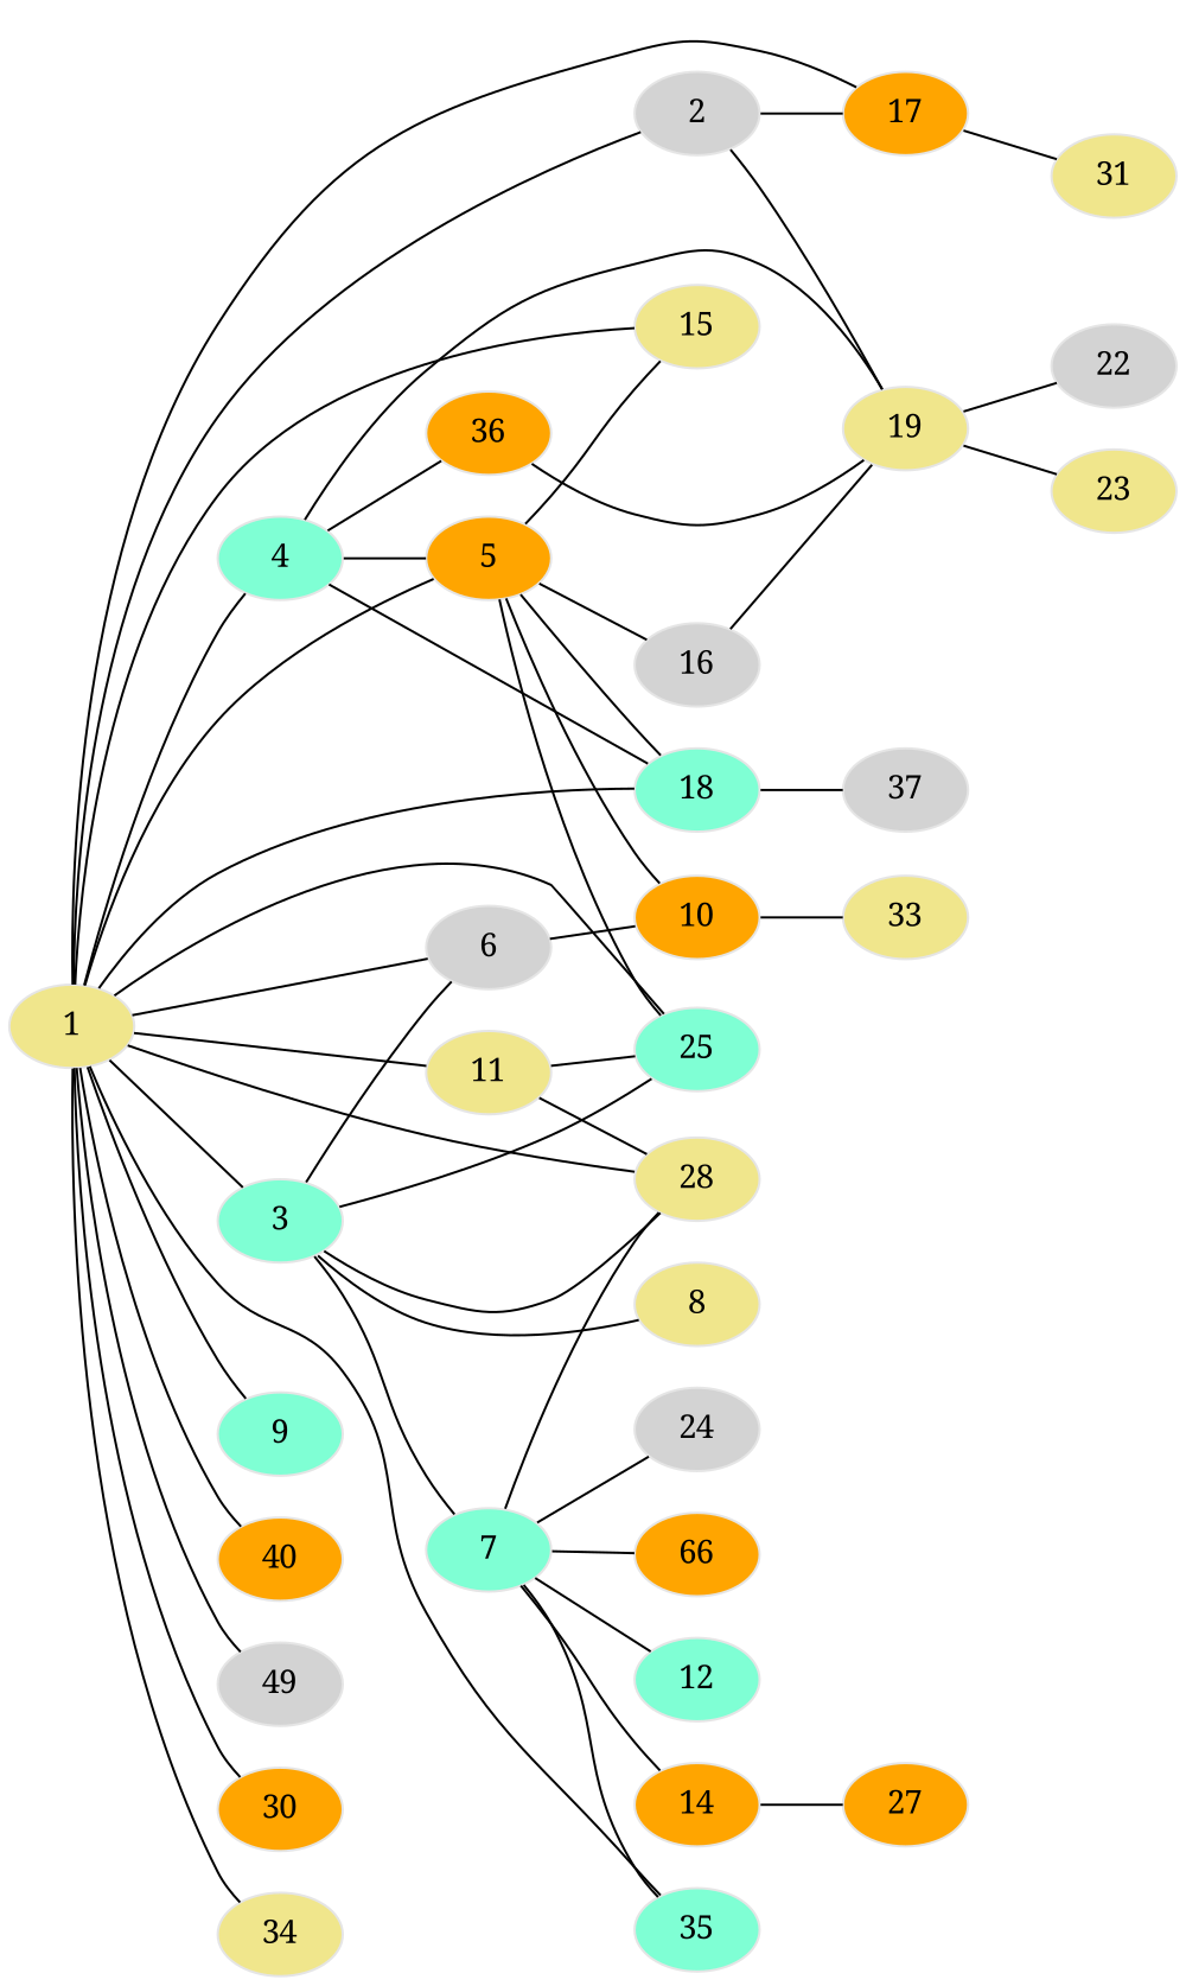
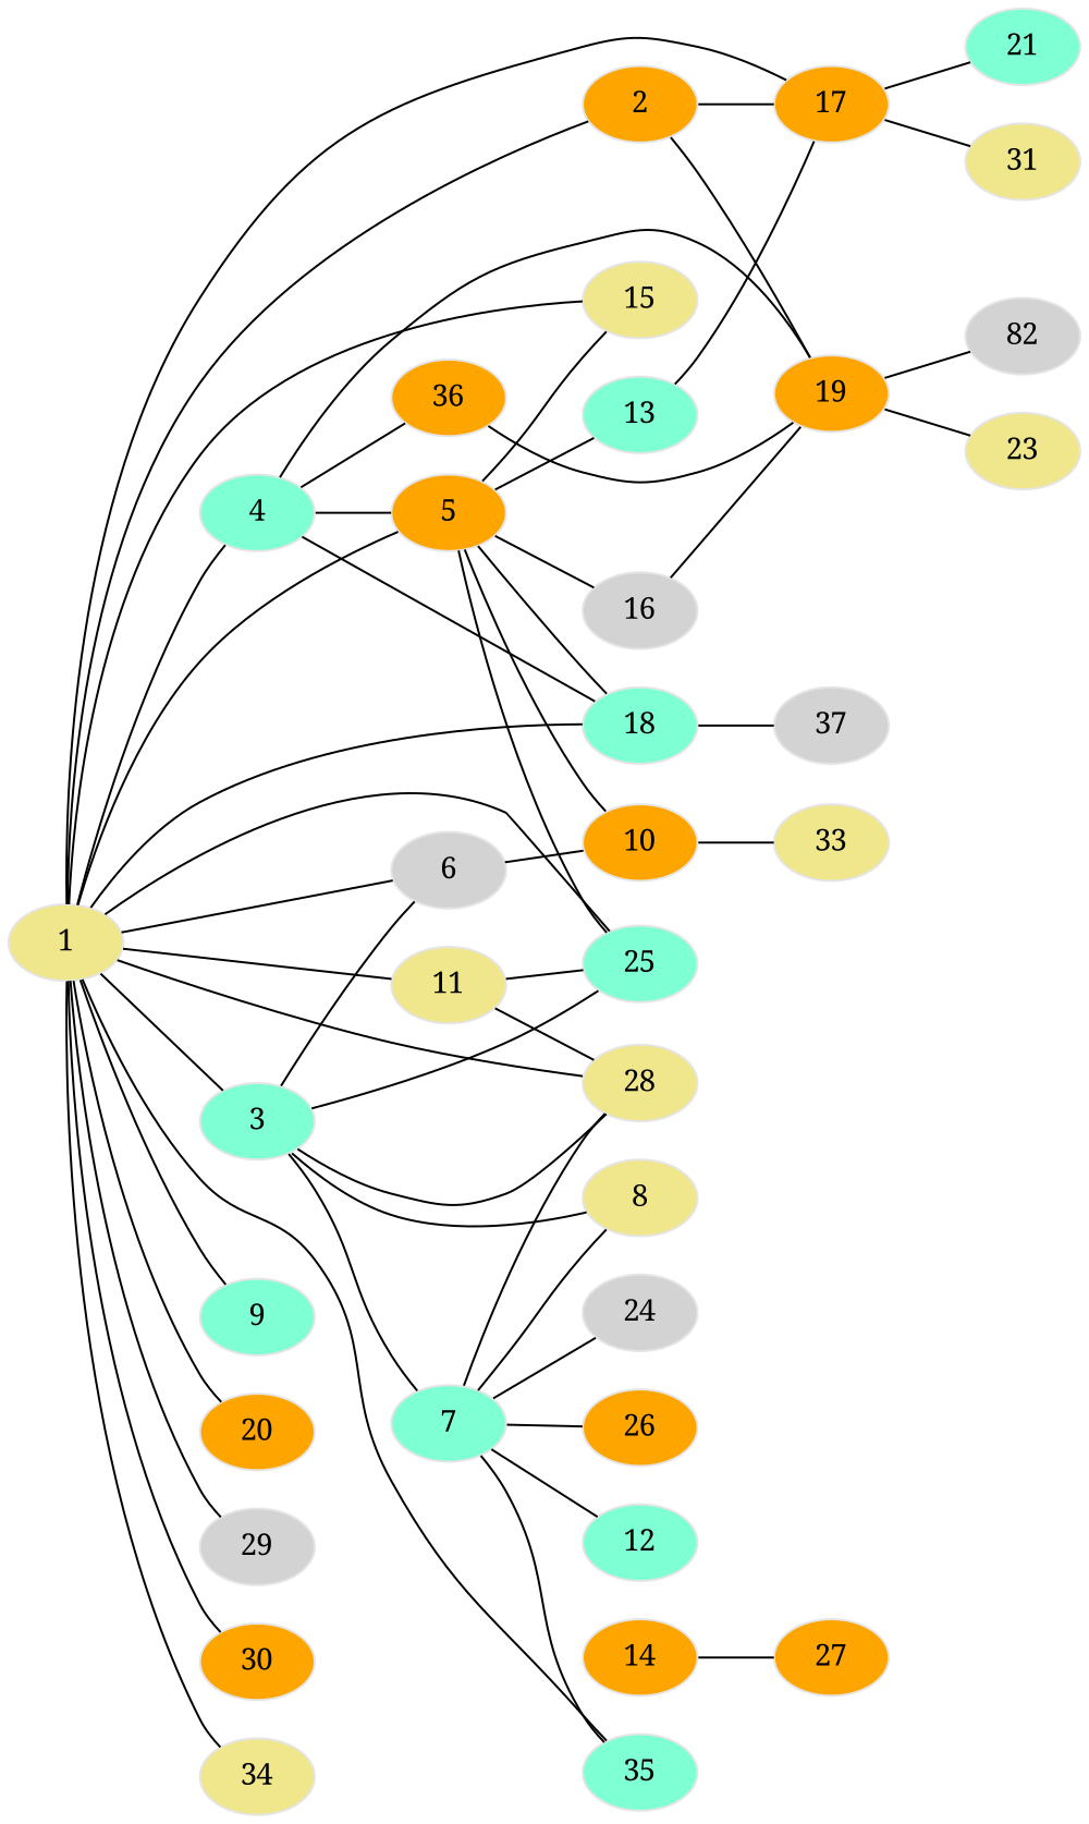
  graph {
    fontname="Noto Serif"
    rankdir=LR
    node [color=gray90 fillcolor=orange fontname="Noto Serif" style=filled]
    edge [fontname="Noto Serif" weight=1.0]
    1 [fillcolor=khaki]
-   2 [fillcolor=lightgrey]
+   2
    3 [fillcolor=aquamarine]
    4 [fillcolor=aquamarine]
    5
    6 [fillcolor=lightgrey]
    9 [fillcolor=aquamarine]
    11 [fillcolor=khaki]
    15 [fillcolor=khaki]
    17
    18 [fillcolor=aquamarine]
-   20 [label=40]
+   20
    25 [fillcolor=aquamarine]
    28 [fillcolor=khaki]
-   29 [fillcolor=lightgrey label=49]
+   29 [fillcolor=lightgrey]
    30
    34 [fillcolor=khaki]
    35 [fillcolor=aquamarine]
-   19 [fillcolor=khaki]
+   19
    7 [fillcolor=aquamarine]
    8 [fillcolor=khaki]
    36
    10
+   13 [fillcolor=aquamarine]
    16 [fillcolor=lightgrey]
+   21 [fillcolor=aquamarine]
    31 [fillcolor=khaki]
    37 [fillcolor=lightgrey]
-   22 [fillcolor=lightgrey]
+   22 [fillcolor=lightgrey label=82]
    23 [fillcolor=khaki]
    12 [fillcolor=aquamarine]
    14
    24 [fillcolor=lightgrey]
-   26 [label=66]
+   26
    33 [fillcolor=khaki]
    27
    1 -- 2
    1 -- 3
    1 -- 4
    1 -- 5
    1 -- 6
    1 -- 9
    1 -- 11
    1 -- 15
    1 -- 17
    1 -- 18
    1 -- 20
    1 -- 25
    1 -- 28
    1 -- 29
    1 -- 30
    1 -- 34
    1 -- 35
    2 -- 17
    2 -- 19
    3 -- 6 [weight=7.0]
    3 -- 25
    3 -- 28
    3 -- 7
    3 -- 8
    4 -- 5 [weight=8.0]
    4 -- 18
    4 -- 19
    4 -- 36
    5 -- 15
    5 -- 18
    5 -- 25
    5 -- 10
+   5 -- 13
    5 -- 16
    6 -- 10
    11 -- 25
    11 -- 28
+   17 -- 21
    17 -- 31
    18 -- 37
    19 -- 22
    19 -- 23
    7 -- 28 [weight=2.0]
    7 -- 35
    7 -- 12
-   7 -- 14
+   7 -- 8
    7 -- 24
    7 -- 26
    36 -- 19
    10 -- 33
+   13 -- 17
    16 -- 19
    14 -- 27
  }
